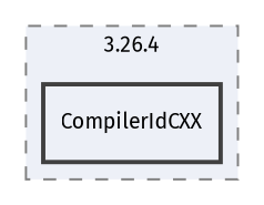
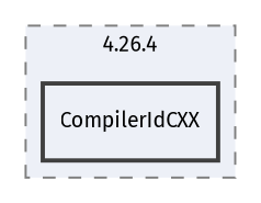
  digraph {
    compound=true
    fontname="Fira Sans"
    n1 [color=grey25 fillcolor="#edf0f7" fontname="Fira Sans" fontsize=10 label=CompilerIdCXX shape=box style="filled,bold,"]
    subgraph cluster_1 {
      bgcolor="#edf0f7"
      fontsize=10
-     label="3.26.4"
+     label="4.26.4"
      pencolor=grey50
      style="filled,dashed,"
      n1
    }
  }
